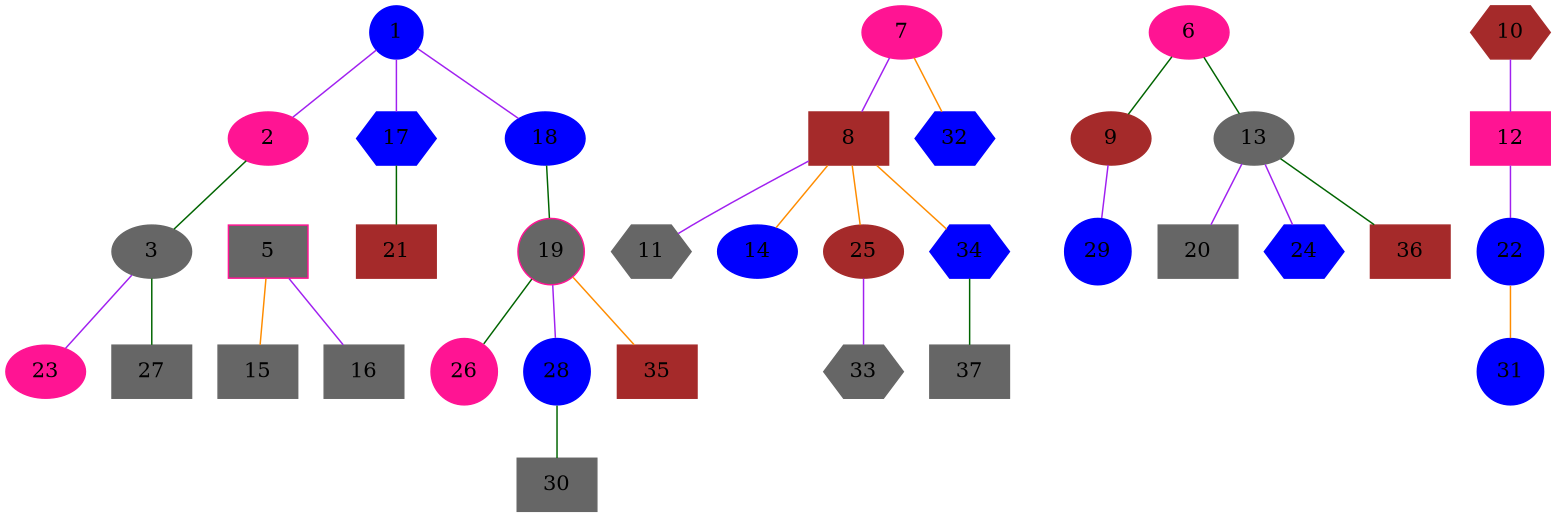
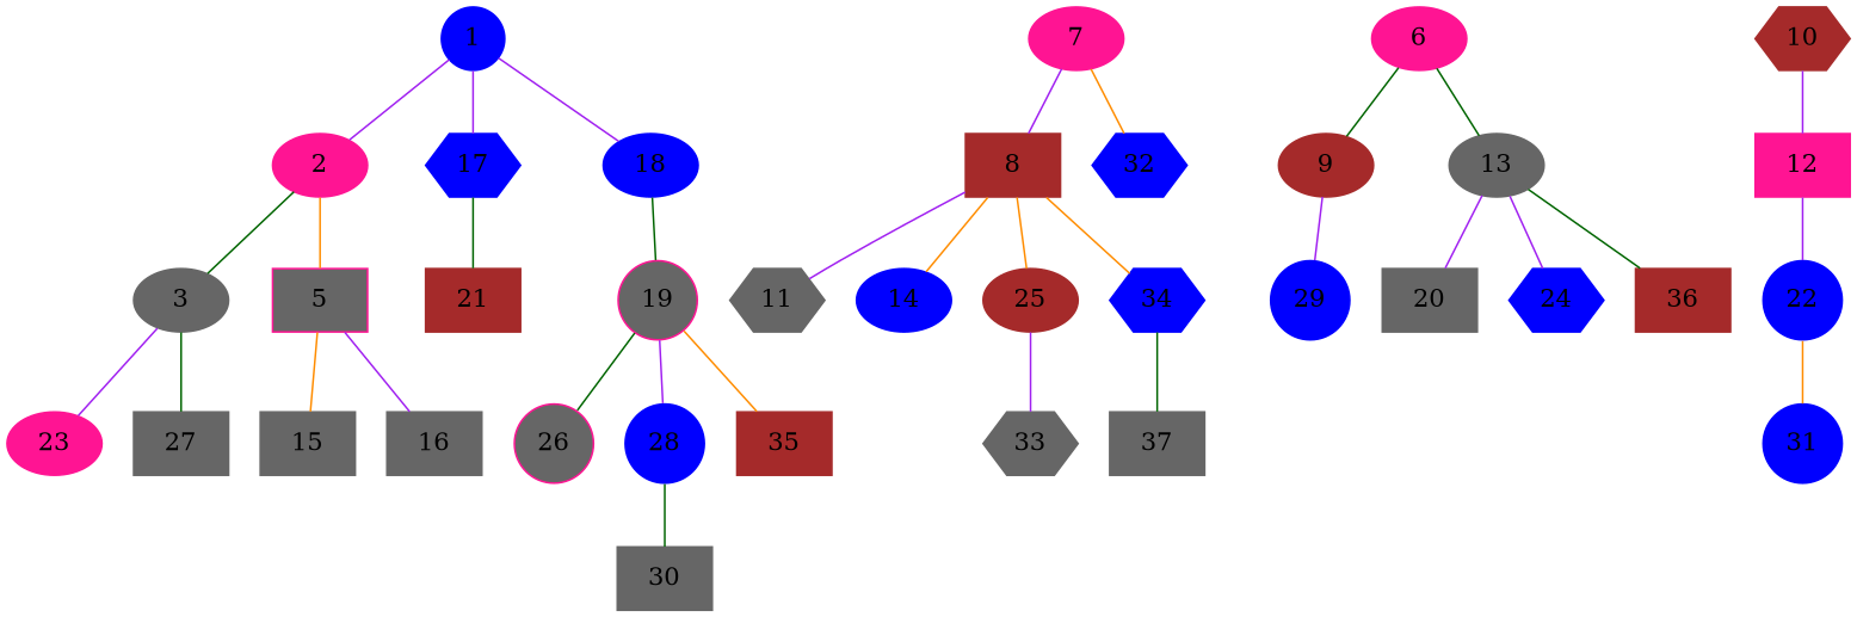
  graph {
    node [color=blue shape=box style=filled]
    edge [color=purple weight=1.0]
    1 [shape=circle]
    2 [color=deeppink shape=ellipse]
    17 [shape=hexagon]
    18 [shape=ellipse]
    3 [color=gray40 shape=ellipse]
    5 [color=deeppink fillcolor=gray40]
    21 [color=brown]
    19 [color=deeppink fillcolor=gray40 shape=circle]
    23 [color=deeppink shape=ellipse]
    27 [color=gray40]
    15 [color=gray40]
    16 [color=gray40]
    7 [color=deeppink shape=ellipse]
    8 [color=brown]
    32 [shape=hexagon]
    6 [color=deeppink shape=ellipse]
    9 [color=brown shape=ellipse]
    13 [color=gray40 shape=ellipse]
    10 [color=brown shape=hexagon]
    12 [color=deeppink]
    29 [shape=circle]
    20 [color=gray40]
    24 [shape=hexagon]
    36 [color=brown]
    11 [color=gray40 shape=hexagon]
    14 [shape=ellipse]
    25 [color=brown shape=ellipse]
    34 [shape=hexagon]
    33 [color=gray40 shape=hexagon]
    37 [color=gray40]
    22 [shape=circle]
    31 [shape=circle]
-   26 [color=deeppink shape=circle]
+   26 [color=deeppink shape=circle fillcolor=gray40]
    28 [shape=circle]
    35 [color=brown]
    30 [color=gray40]
    1 -- 2
    1 -- 17
    1 -- 18
    2 -- 3 [color=darkgreen]
+   2 -- 5 [color=darkorange]
    17 -- 21 [color=darkgreen]
    18 -- 19 [color=darkgreen]
    3 -- 23
    3 -- 27 [color=darkgreen]
    5 -- 15 [color=darkorange]
    5 -- 16
    19 -- 26 [color=darkgreen]
    19 -- 28
    19 -- 35 [color=darkorange]
    7 -- 8
    7 -- 32 [color=darkorange]
    8 -- 11
    8 -- 14 [color=darkorange]
    8 -- 25 [color=darkorange]
    8 -- 34 [color=darkorange]
    6 -- 9 [color=darkgreen]
    6 -- 13 [color=darkgreen]
    9 -- 29
    13 -- 20
    13 -- 24
    13 -- 36 [color=darkgreen]
    10 -- 12
    12 -- 22
    25 -- 33 [weight=2.0]
    34 -- 37 [color=darkgreen]
    22 -- 31 [color=darkorange]
    28 -- 30 [color=darkgreen]
  }
